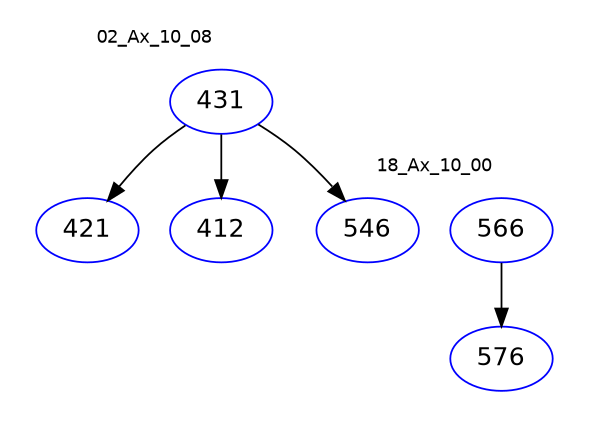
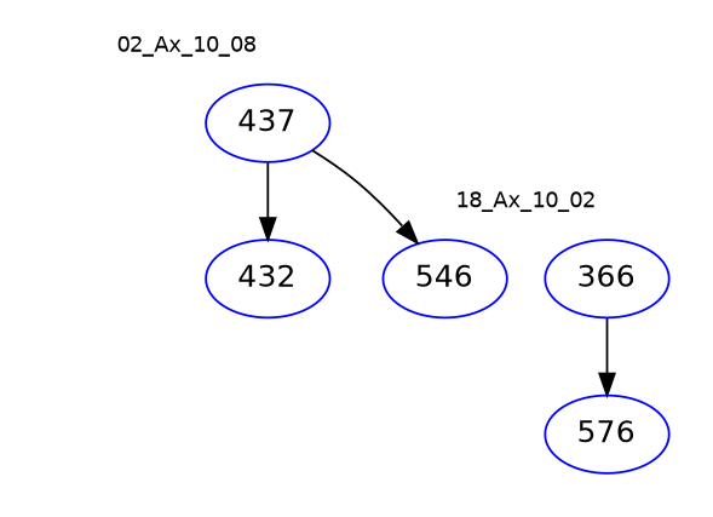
  digraph {
    fontname="DejaVu Sans"
    node [color=blue fontname="DejaVu Sans"]
    edge [color=black fontname="DejaVu Sans"]
-   n1 [label=431]
-   n2 [label=421]
-   n3 [label=412]
-   n4 [label=566]
+   n1 [label=437]
+   n3 [label=432]
+   n4 [label=366]
    n5 [label=546]
    n6 [label=576]
    subgraph cluster_1 {
      color=white
      fontsize=10
      label="02_Ax_10_08"
      n1
-     n2
      n3
    }
    subgraph cluster_2 {
      color=white
      fontsize=10
-     label="18_Ax_10_00"
+     label="18_Ax_10_02"
      n4
      n5
      n6
    }
-   n1 -> n2
    n1 -> n3
    n1 -> n5
    n4 -> n6
  }
